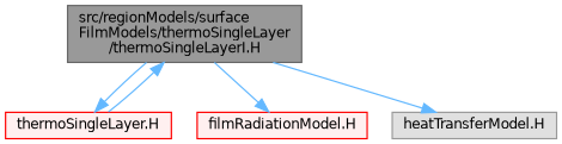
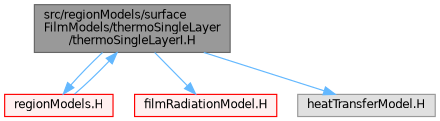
  digraph {
    node [color=red fillcolor="#FFF0F0" fontname=Helvetica fontsize=10 shape=box style=filled]
    edge [color=steelblue1 fontname=Helvetica fontsize=10 labelfontname=Helvetica labelfontsize=10 style=solid]
    n1 [color=gray40 fillcolor=grey60 fontcolor=black height=0.2 label="src/regionModels/surface\lFilmModels/thermoSingleLayer\l/thermoSingleLayerI.H" width=0.4]
-   n2 [height=0.2 label="thermoSingleLayer.H" width=0.4]
+   n2 [height=0.2 label="regionModels.H" width=0.4]
    n3 [height=0.2 label="filmRadiationModel.H" width=0.4]
    n4 [color=grey60 fillcolor="#E0E0E0" height=0.2 label="heatTransferModel.H" width=0.4]
    n1 -> n2
    n1 -> n3
    n1 -> n4
    n2 -> n1
  }
